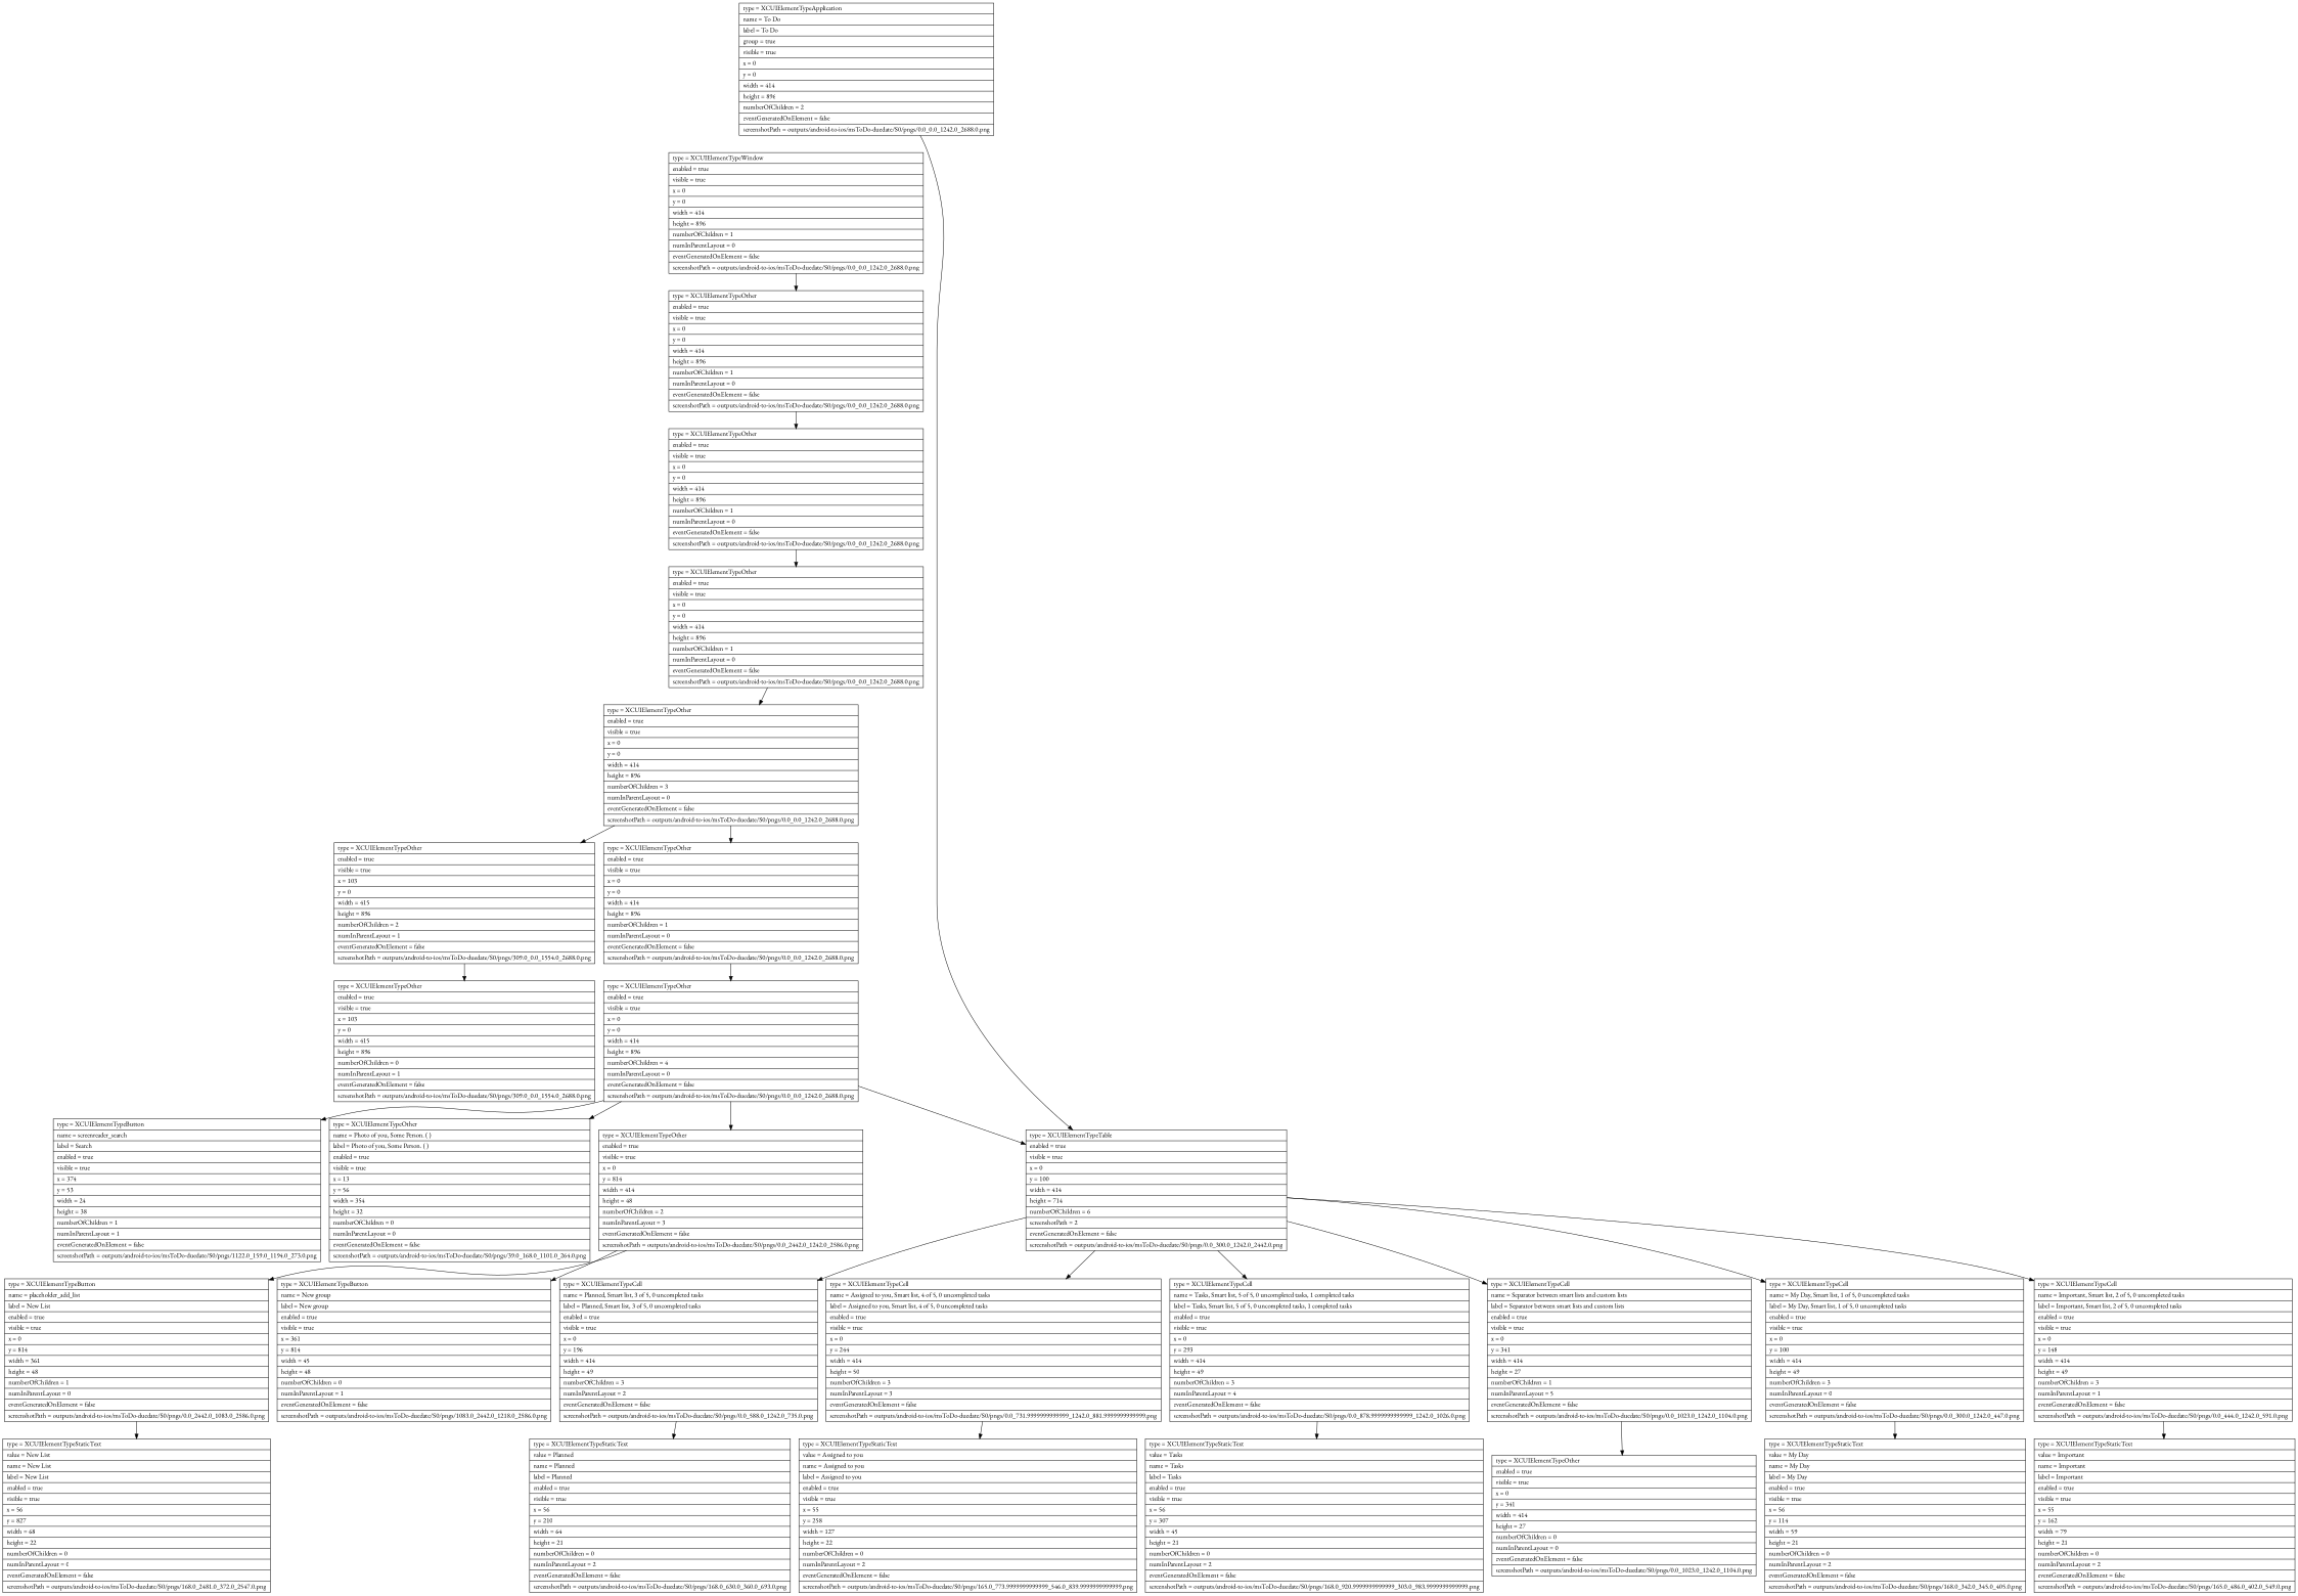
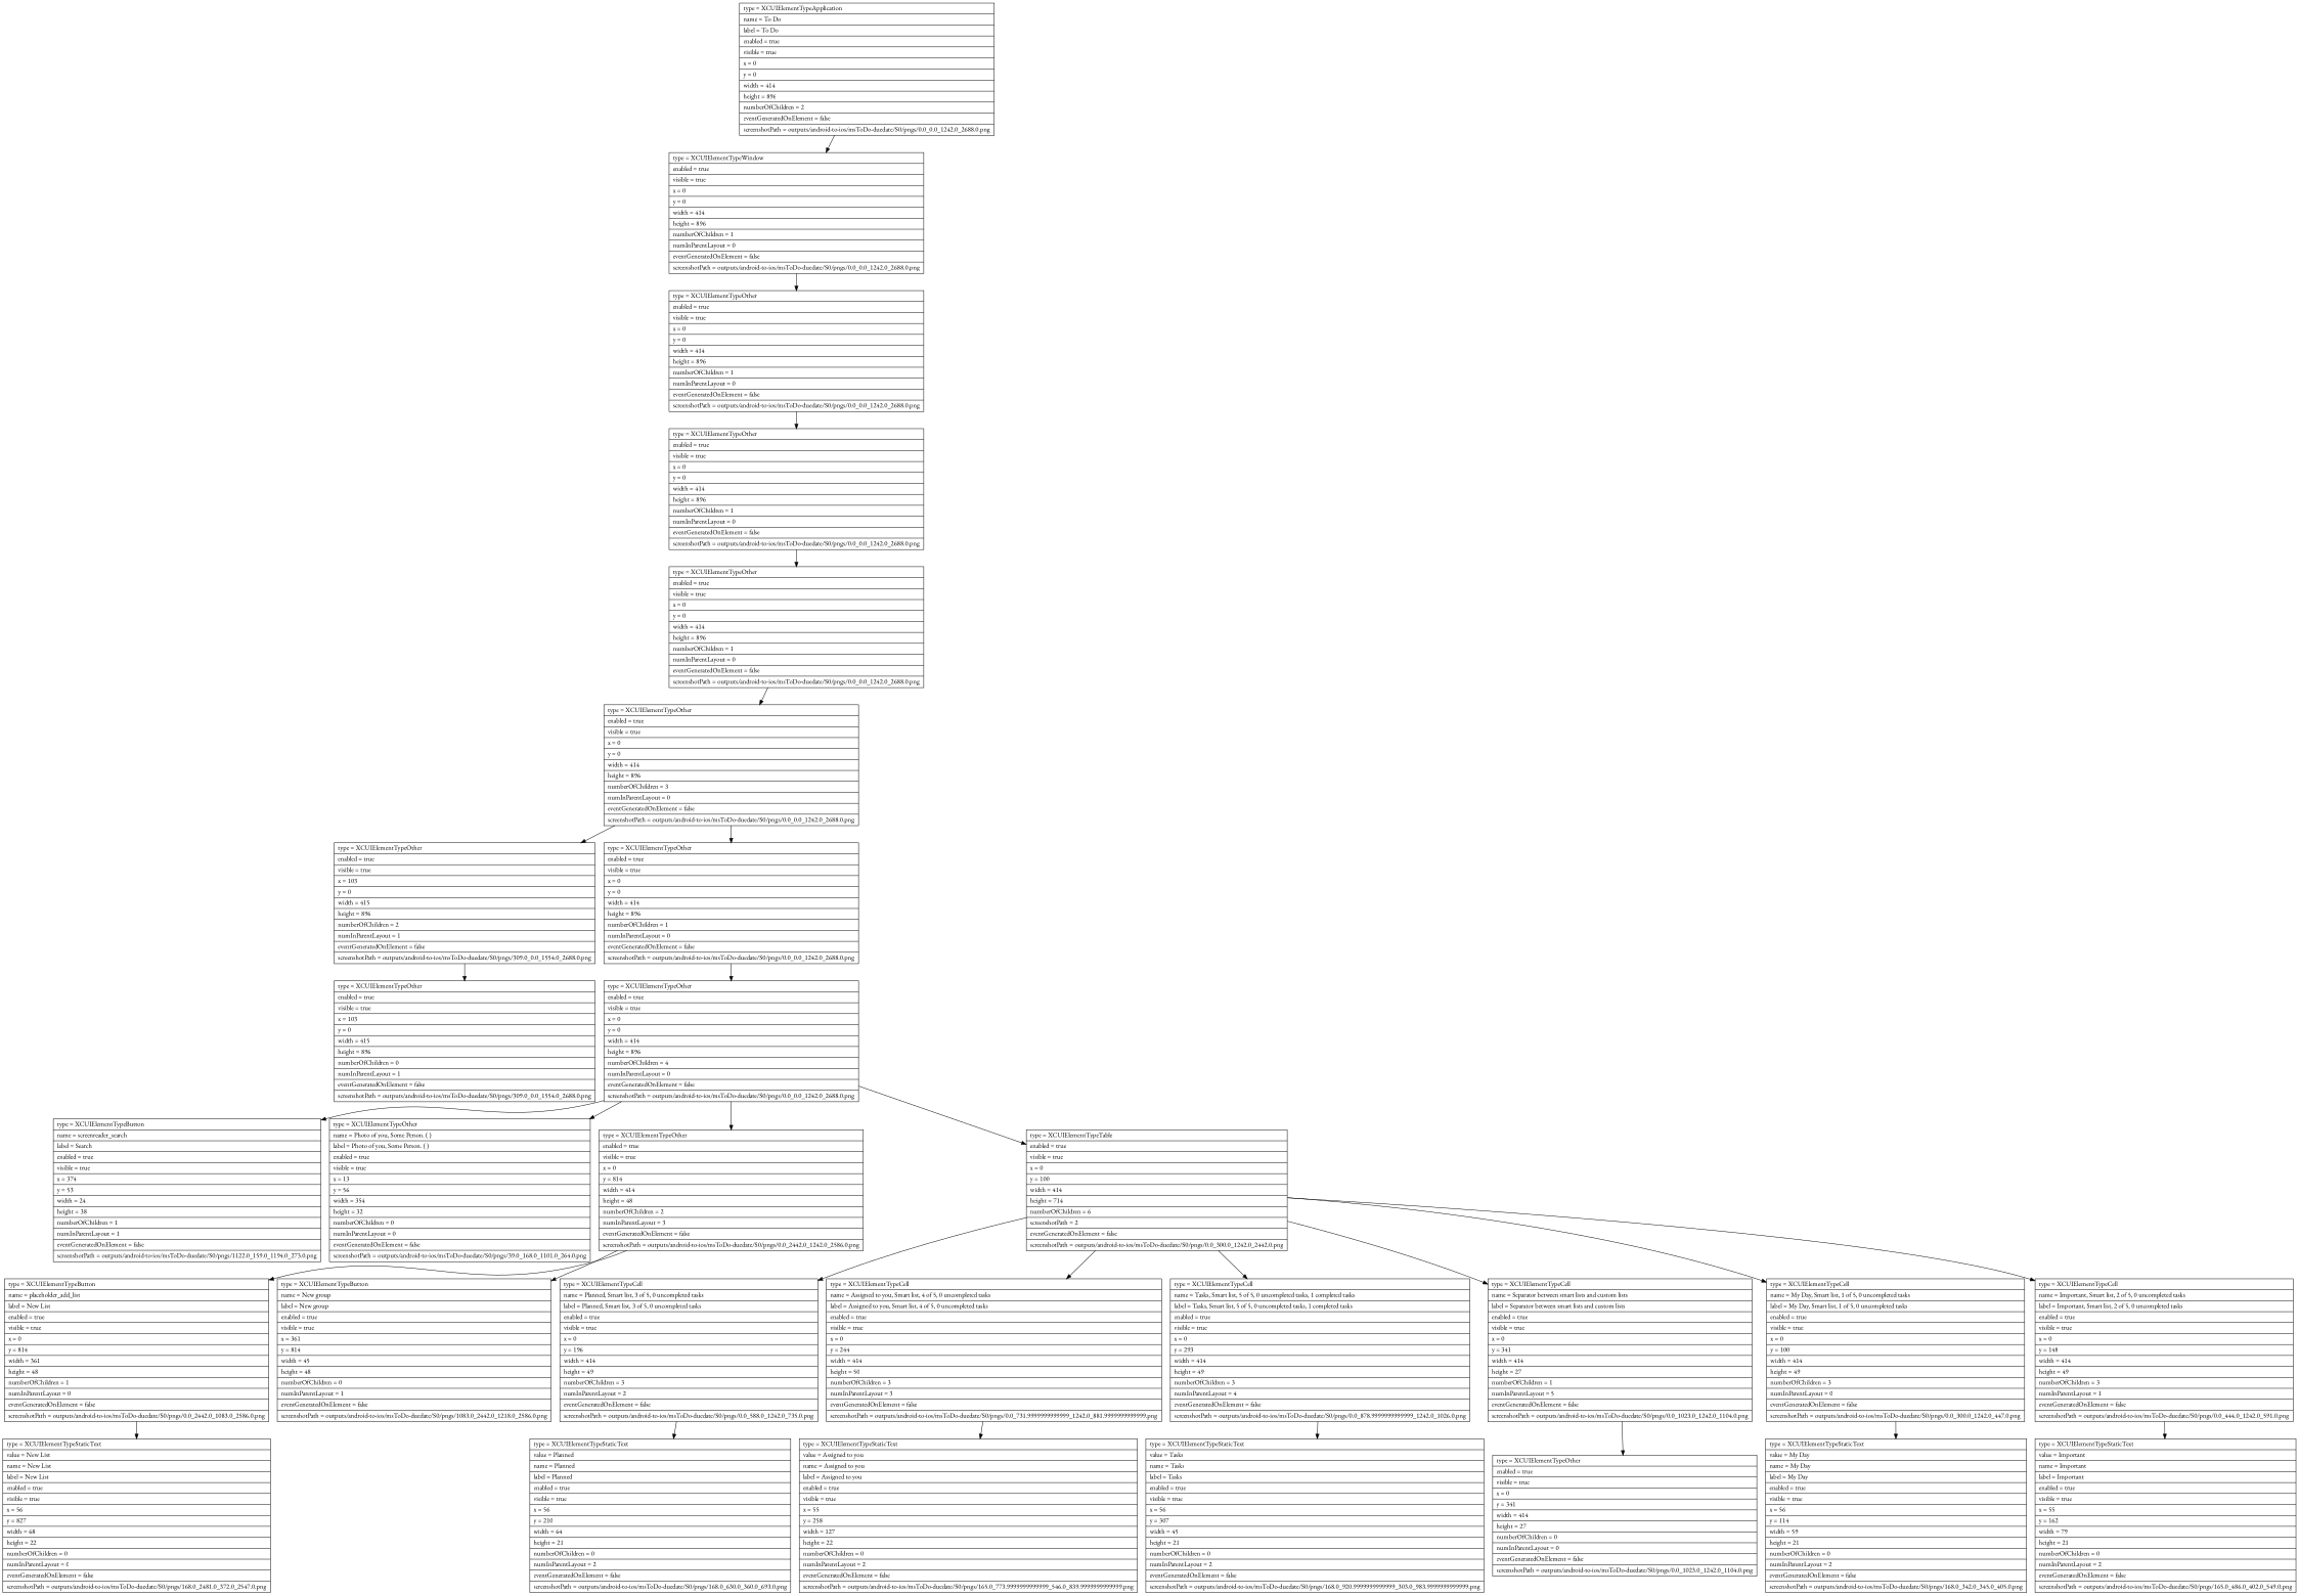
  digraph {
    fontname="EB Garamond"
    node [fontname="EB Garamond" shape=record]
    edge [fontname="EB Garamond"]
-   n1 [label="{type = XCUIElementTypeApplication\l|name = To Do\l|label = To Do\l|group = true\l|visible = true\l|x = 0\l|y = 0\l|width = 414\l|height = 896\l|numberOfChildren = 2\l|eventGeneratedOnElement = false \l|screenshotPath = outputs/android-to-ios/msToDo-duedate/S0/pngs/0.0_0.0_1242.0_2688.0.png\l}"]
+   n1 [label="{type = XCUIElementTypeApplication\l|name = To Do\l|label = To Do\l|enabled = true\l|visible = true\l|x = 0\l|y = 0\l|width = 414\l|height = 896\l|numberOfChildren = 2\l|eventGeneratedOnElement = false \l|screenshotPath = outputs/android-to-ios/msToDo-duedate/S0/pngs/0.0_0.0_1242.0_2688.0.png\l}"]
    n2 [label="{type = XCUIElementTypeWindow\l|enabled = true\l|visible = true\l|x = 0\l|y = 0\l|width = 414\l|height = 896\l|numberOfChildren = 1\l|numInParentLayout = 0\l|eventGeneratedOnElement = false \l|screenshotPath = outputs/android-to-ios/msToDo-duedate/S0/pngs/0.0_0.0_1242.0_2688.0.png\l}"]
    n3 [label="{type = XCUIElementTypeOther\l|enabled = true\l|visible = true\l|x = 0\l|y = 0\l|width = 414\l|height = 896\l|numberOfChildren = 1\l|numInParentLayout = 0\l|eventGeneratedOnElement = false \l|screenshotPath = outputs/android-to-ios/msToDo-duedate/S0/pngs/0.0_0.0_1242.0_2688.0.png\l}"]
    n4 [label="{type = XCUIElementTypeOther\l|enabled = true\l|visible = true\l|x = 0\l|y = 0\l|width = 414\l|height = 896\l|numberOfChildren = 1\l|numInParentLayout = 0\l|eventGeneratedOnElement = false \l|screenshotPath = outputs/android-to-ios/msToDo-duedate/S0/pngs/0.0_0.0_1242.0_2688.0.png\l}"]
    n5 [label="{type = XCUIElementTypeOther\l|enabled = true\l|visible = true\l|x = 0\l|y = 0\l|width = 414\l|height = 896\l|numberOfChildren = 1\l|numInParentLayout = 0\l|eventGeneratedOnElement = false \l|screenshotPath = outputs/android-to-ios/msToDo-duedate/S0/pngs/0.0_0.0_1242.0_2688.0.png\l}"]
    n6 [label="{type = XCUIElementTypeOther\l|enabled = true\l|visible = true\l|x = 0\l|y = 0\l|width = 414\l|height = 896\l|numberOfChildren = 3\l|numInParentLayout = 0\l|eventGeneratedOnElement = false \l|screenshotPath = outputs/android-to-ios/msToDo-duedate/S0/pngs/0.0_0.0_1242.0_2688.0.png\l}"]
    n7 [label="{type = XCUIElementTypeOther\l|enabled = true\l|visible = true\l|x = 0\l|y = 0\l|width = 414\l|height = 896\l|numberOfChildren = 1\l|numInParentLayout = 0\l|eventGeneratedOnElement = false \l|screenshotPath = outputs/android-to-ios/msToDo-duedate/S0/pngs/0.0_0.0_1242.0_2688.0.png\l}"]
    n8 [label="{type = XCUIElementTypeOther\l|enabled = true\l|visible = true\l|x = 103\l|y = 0\l|width = 415\l|height = 896\l|numberOfChildren = 2\l|numInParentLayout = 1\l|eventGeneratedOnElement = false \l|screenshotPath = outputs/android-to-ios/msToDo-duedate/S0/pngs/309.0_0.0_1554.0_2688.0.png\l}"]
    n9 [label="{type = XCUIElementTypeOther\l|enabled = true\l|visible = true\l|x = 0\l|y = 0\l|width = 414\l|height = 896\l|numberOfChildren = 4\l|numInParentLayout = 0\l|eventGeneratedOnElement = false \l|screenshotPath = outputs/android-to-ios/msToDo-duedate/S0/pngs/0.0_0.0_1242.0_2688.0.png\l}"]
    n10 [label="{type = XCUIElementTypeOther\l|enabled = true\l|visible = true\l|x = 103\l|y = 0\l|width = 415\l|height = 896\l|numberOfChildren = 0\l|numInParentLayout = 1\l|eventGeneratedOnElement = false \l|screenshotPath = outputs/android-to-ios/msToDo-duedate/S0/pngs/309.0_0.0_1554.0_2688.0.png\l}"]
    n11 [label="{type = XCUIElementTypeOther\l|name = Photo of you, Some Person. ( )\l|label = Photo of you, Some Person. ( )\l|enabled = true\l|visible = true\l|x = 13\l|y = 56\l|width = 354\l|height = 32\l|numberOfChildren = 0\l|numInParentLayout = 0\l|eventGeneratedOnElement = false \l|screenshotPath = outputs/android-to-ios/msToDo-duedate/S0/pngs/39.0_168.0_1101.0_264.0.png\l}"]
    n12 [label="{type = XCUIElementTypeButton\l|name = screenreader_search\l|label = Search\l|enabled = true\l|visible = true\l|x = 374\l|y = 53\l|width = 24\l|height = 38\l|numberOfChildren = 1\l|numInParentLayout = 1\l|eventGeneratedOnElement = false \l|screenshotPath = outputs/android-to-ios/msToDo-duedate/S0/pngs/1122.0_159.0_1194.0_273.0.png\l}"]
    n13 [label="{type = XCUIElementTypeTable\l|enabled = true\l|visible = true\l|x = 0\l|y = 100\l|width = 414\l|height = 714\l|numberOfChildren = 6\l|screenshotPath = 2\l|eventGeneratedOnElement = false \l|screenshotPath = outputs/android-to-ios/msToDo-duedate/S0/pngs/0.0_300.0_1242.0_2442.0.png\l}"]
    n14 [label="{type = XCUIElementTypeOther\l|enabled = true\l|visible = true\l|x = 0\l|y = 814\l|width = 414\l|height = 48\l|numberOfChildren = 2\l|numInParentLayout = 3\l|eventGeneratedOnElement = false \l|screenshotPath = outputs/android-to-ios/msToDo-duedate/S0/pngs/0.0_2442.0_1242.0_2586.0.png\l}"]
    n15 [label="{type = XCUIElementTypeCell\l|name = My Day, Smart list, 1 of 5, 0 uncompleted tasks\l|label = My Day, Smart list, 1 of 5, 0 uncompleted tasks\l|enabled = true\l|visible = true\l|x = 0\l|y = 100\l|width = 414\l|height = 49\l|numberOfChildren = 3\l|numInParentLayout = 0\l|eventGeneratedOnElement = false \l|screenshotPath = outputs/android-to-ios/msToDo-duedate/S0/pngs/0.0_300.0_1242.0_447.0.png\l}"]
    n16 [label="{type = XCUIElementTypeCell\l|name = Important, Smart list, 2 of 5, 0 uncompleted tasks\l|label = Important, Smart list, 2 of 5, 0 uncompleted tasks\l|enabled = true\l|visible = true\l|x = 0\l|y = 148\l|width = 414\l|height = 49\l|numberOfChildren = 3\l|numInParentLayout = 1\l|eventGeneratedOnElement = false \l|screenshotPath = outputs/android-to-ios/msToDo-duedate/S0/pngs/0.0_444.0_1242.0_591.0.png\l}"]
    n17 [label="{type = XCUIElementTypeCell\l|name = Planned, Smart list, 3 of 5, 0 uncompleted tasks\l|label = Planned, Smart list, 3 of 5, 0 uncompleted tasks\l|enabled = true\l|visible = true\l|x = 0\l|y = 196\l|width = 414\l|height = 49\l|numberOfChildren = 3\l|numInParentLayout = 2\l|eventGeneratedOnElement = false \l|screenshotPath = outputs/android-to-ios/msToDo-duedate/S0/pngs/0.0_588.0_1242.0_735.0.png\l}"]
    n18 [label="{type = XCUIElementTypeCell\l|name = Assigned to you, Smart list, 4 of 5, 0 uncompleted tasks\l|label = Assigned to you, Smart list, 4 of 5, 0 uncompleted tasks\l|enabled = true\l|visible = true\l|x = 0\l|y = 244\l|width = 414\l|height = 50\l|numberOfChildren = 3\l|numInParentLayout = 3\l|eventGeneratedOnElement = false \l|screenshotPath = outputs/android-to-ios/msToDo-duedate/S0/pngs/0.0_731.9999999999999_1242.0_881.9999999999999.png\l}"]
    n19 [label="{type = XCUIElementTypeCell\l|name = Tasks, Smart list, 5 of 5, 0 uncompleted tasks, 1 completed tasks\l|label = Tasks, Smart list, 5 of 5, 0 uncompleted tasks, 1 completed tasks\l|enabled = true\l|visible = true\l|x = 0\l|y = 293\l|width = 414\l|height = 49\l|numberOfChildren = 3\l|numInParentLayout = 4\l|eventGeneratedOnElement = false \l|screenshotPath = outputs/android-to-ios/msToDo-duedate/S0/pngs/0.0_878.9999999999999_1242.0_1026.0.png\l}"]
    n20 [label="{type = XCUIElementTypeCell\l|name = Separator between smart lists and custom lists\l|label = Separator between smart lists and custom lists\l|enabled = true\l|visible = true\l|x = 0\l|y = 341\l|width = 414\l|height = 27\l|numberOfChildren = 1\l|numInParentLayout = 5\l|eventGeneratedOnElement = false \l|screenshotPath = outputs/android-to-ios/msToDo-duedate/S0/pngs/0.0_1023.0_1242.0_1104.0.png\l}"]
    n21 [label="{type = XCUIElementTypeButton\l|name = placeholder_add_list\l|label = New List\l|enabled = true\l|visible = true\l|x = 0\l|y = 814\l|width = 361\l|height = 48\l|numberOfChildren = 1\l|numInParentLayout = 0\l|eventGeneratedOnElement = false \l|screenshotPath = outputs/android-to-ios/msToDo-duedate/S0/pngs/0.0_2442.0_1083.0_2586.0.png\l}"]
    n22 [label="{type = XCUIElementTypeButton\l|name = New group\l|label = New group\l|enabled = true\l|visible = true\l|x = 361\l|y = 814\l|width = 45\l|height = 48\l|numberOfChildren = 0\l|numInParentLayout = 1\l|eventGeneratedOnElement = false \l|screenshotPath = outputs/android-to-ios/msToDo-duedate/S0/pngs/1083.0_2442.0_1218.0_2586.0.png\l}"]
    n23 [label="{type = XCUIElementTypeStaticText\l|value = My Day\l|name = My Day\l|label = My Day\l|enabled = true\l|visible = true\l|x = 56\l|y = 114\l|width = 59\l|height = 21\l|numberOfChildren = 0\l|numInParentLayout = 2\l|eventGeneratedOnElement = false \l|screenshotPath = outputs/android-to-ios/msToDo-duedate/S0/pngs/168.0_342.0_345.0_405.0.png\l}"]
    n24 [label="{type = XCUIElementTypeStaticText\l|value = Important\l|name = Important\l|label = Important\l|enabled = true\l|visible = true\l|x = 55\l|y = 162\l|width = 79\l|height = 21\l|numberOfChildren = 0\l|numInParentLayout = 2\l|eventGeneratedOnElement = false \l|screenshotPath = outputs/android-to-ios/msToDo-duedate/S0/pngs/165.0_486.0_402.0_549.0.png\l}"]
    n25 [label="{type = XCUIElementTypeStaticText\l|value = Planned\l|name = Planned\l|label = Planned\l|enabled = true\l|visible = true\l|x = 56\l|y = 210\l|width = 64\l|height = 21\l|numberOfChildren = 0\l|numInParentLayout = 2\l|eventGeneratedOnElement = false \l|screenshotPath = outputs/android-to-ios/msToDo-duedate/S0/pngs/168.0_630.0_360.0_693.0.png\l}"]
    n26 [label="{type = XCUIElementTypeStaticText\l|value = Assigned to you\l|name = Assigned to you\l|label = Assigned to you\l|enabled = true\l|visible = true\l|x = 55\l|y = 258\l|width = 127\l|height = 22\l|numberOfChildren = 0\l|numInParentLayout = 2\l|eventGeneratedOnElement = false \l|screenshotPath = outputs/android-to-ios/msToDo-duedate/S0/pngs/165.0_773.9999999999999_546.0_839.9999999999999.png\l}"]
    n27 [label="{type = XCUIElementTypeStaticText\l|value = Tasks\l|name = Tasks\l|label = Tasks\l|enabled = true\l|visible = true\l|x = 56\l|y = 307\l|width = 45\l|height = 21\l|numberOfChildren = 0\l|numInParentLayout = 2\l|eventGeneratedOnElement = false \l|screenshotPath = outputs/android-to-ios/msToDo-duedate/S0/pngs/168.0_920.9999999999999_303.0_983.9999999999999.png\l}"]
    n28 [label="{type = XCUIElementTypeOther\l|enabled = true\l|visible = true\l|x = 0\l|y = 341\l|width = 414\l|height = 27\l|numberOfChildren = 0\l|numInParentLayout = 0\l|eventGeneratedOnElement = false \l|screenshotPath = outputs/android-to-ios/msToDo-duedate/S0/pngs/0.0_1023.0_1242.0_1104.0.png\l}"]
    n29 [label="{type = XCUIElementTypeStaticText\l|value = New List\l|name = New List\l|label = New List\l|enabled = true\l|visible = true\l|x = 56\l|y = 827\l|width = 68\l|height = 22\l|numberOfChildren = 0\l|numInParentLayout = 0\l|eventGeneratedOnElement = false \l|screenshotPath = outputs/android-to-ios/msToDo-duedate/S0/pngs/168.0_2481.0_372.0_2547.0.png\l}"]
-   n1 -> n13
+   n1 -> n2
    n2 -> n3
    n3 -> n4
    n4 -> n5
    n5 -> n6
    n6 -> n7
    n6 -> n8
    n7 -> n9
    n8 -> n10
    n9 -> n11
    n9 -> n12
    n9 -> n13
    n9 -> n14
    n13 -> n15
    n13 -> n16
    n13 -> n17
    n13 -> n18
    n13 -> n19
    n13 -> n20
    n14 -> n21
    n14 -> n22
    n15 -> n23
    n16 -> n24
    n17 -> n25
    n18 -> n26
    n19 -> n27
    n20 -> n28
    n21 -> n29
  }
